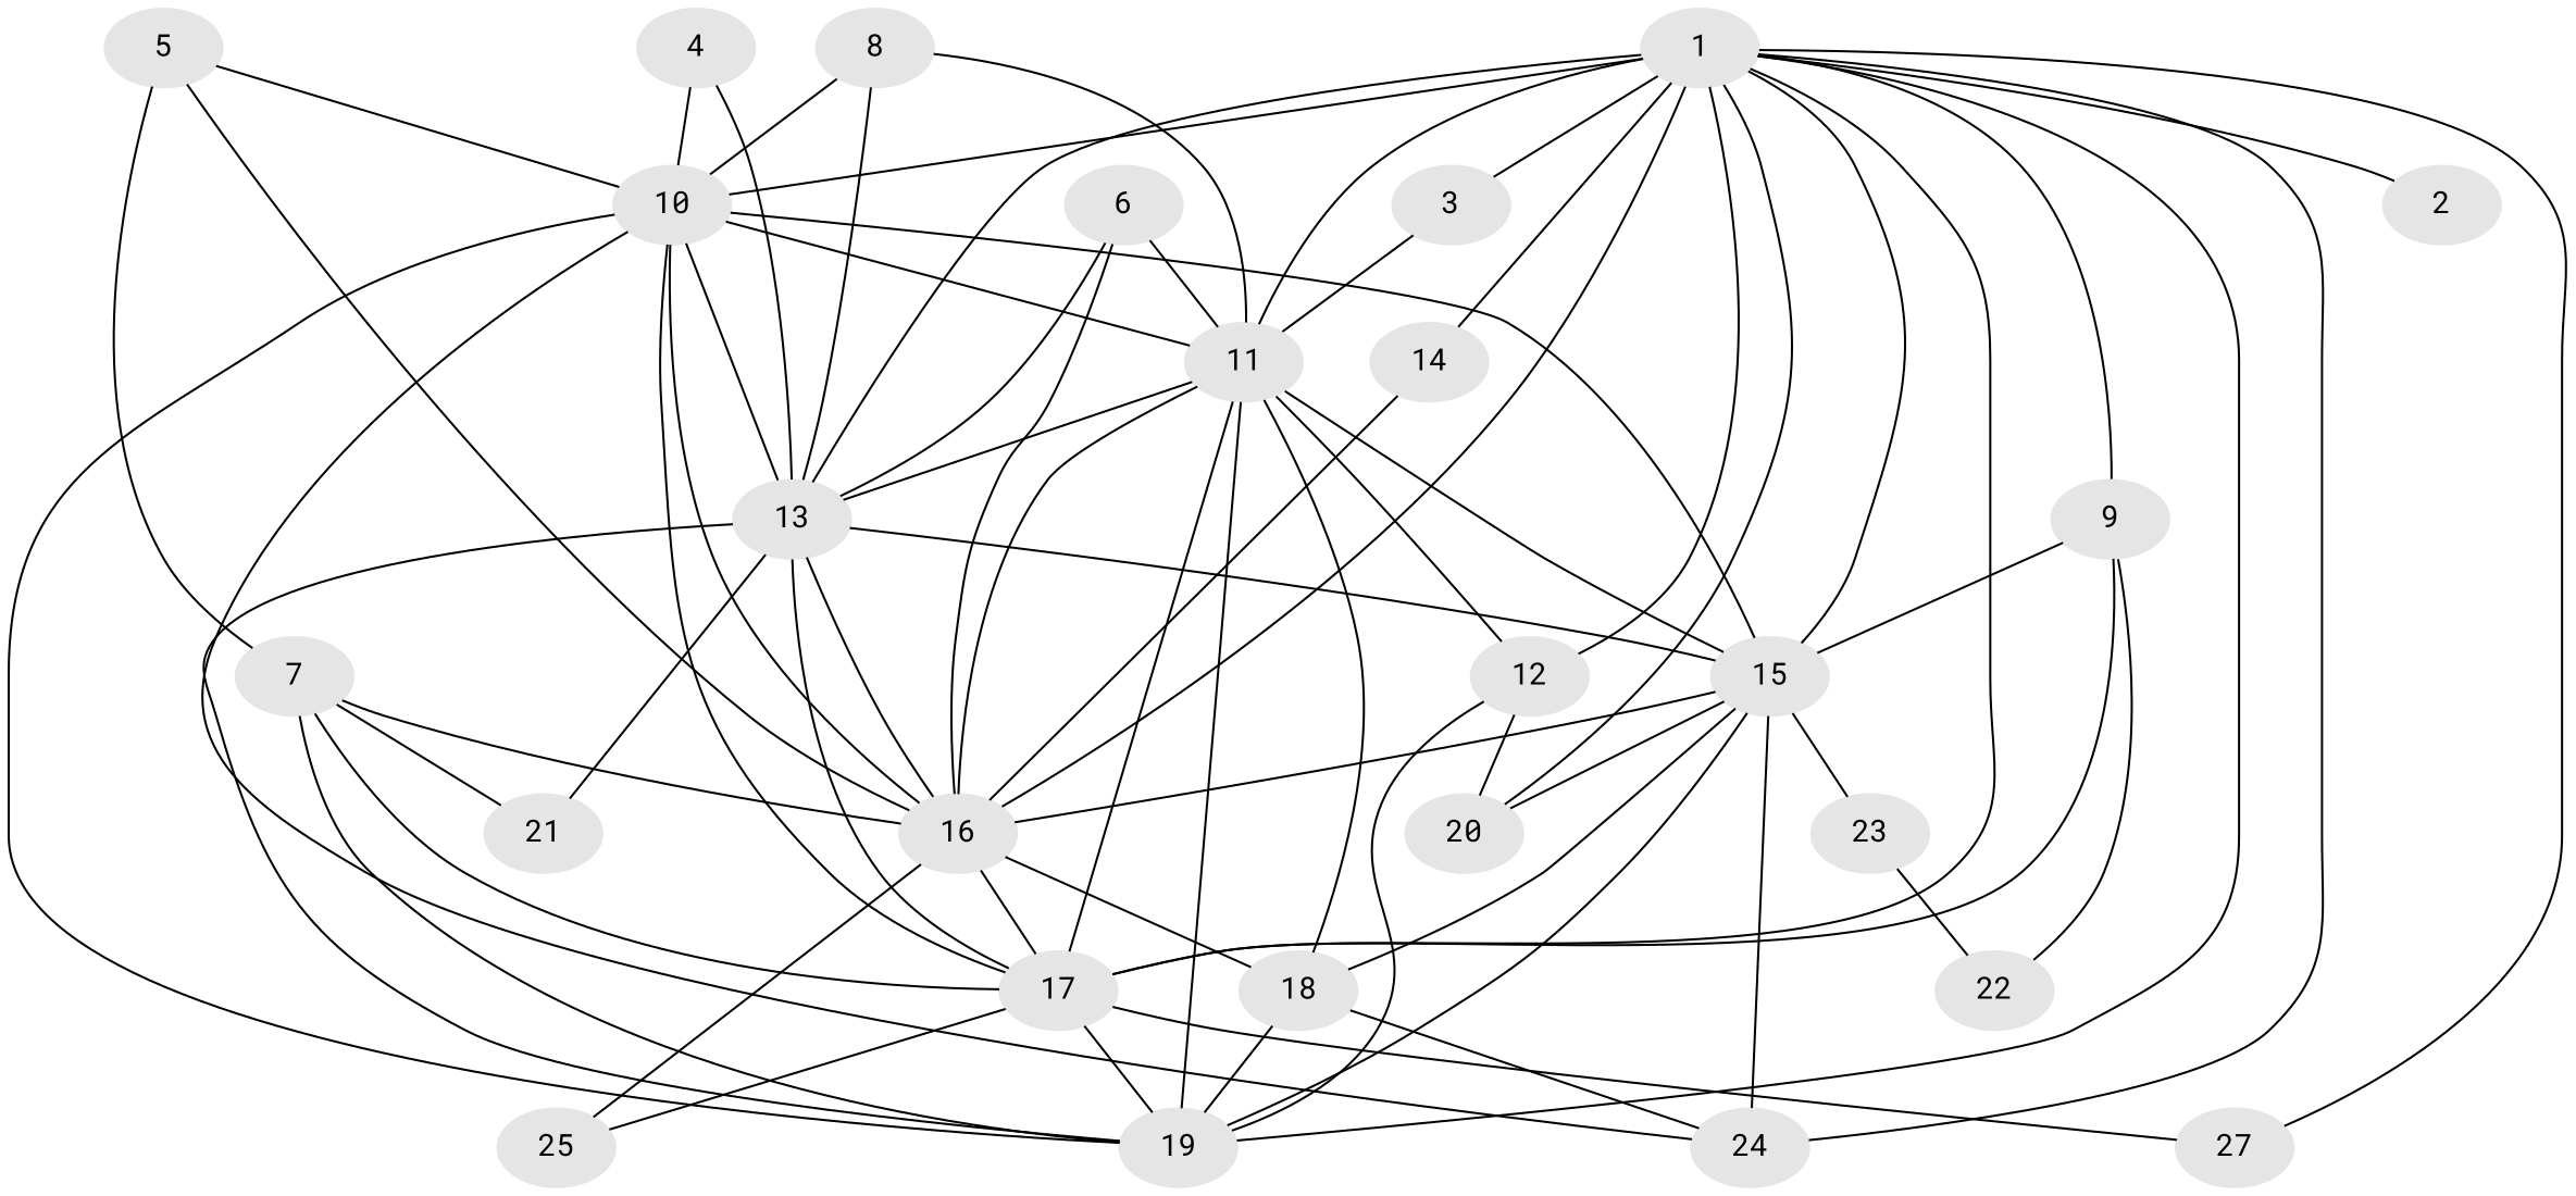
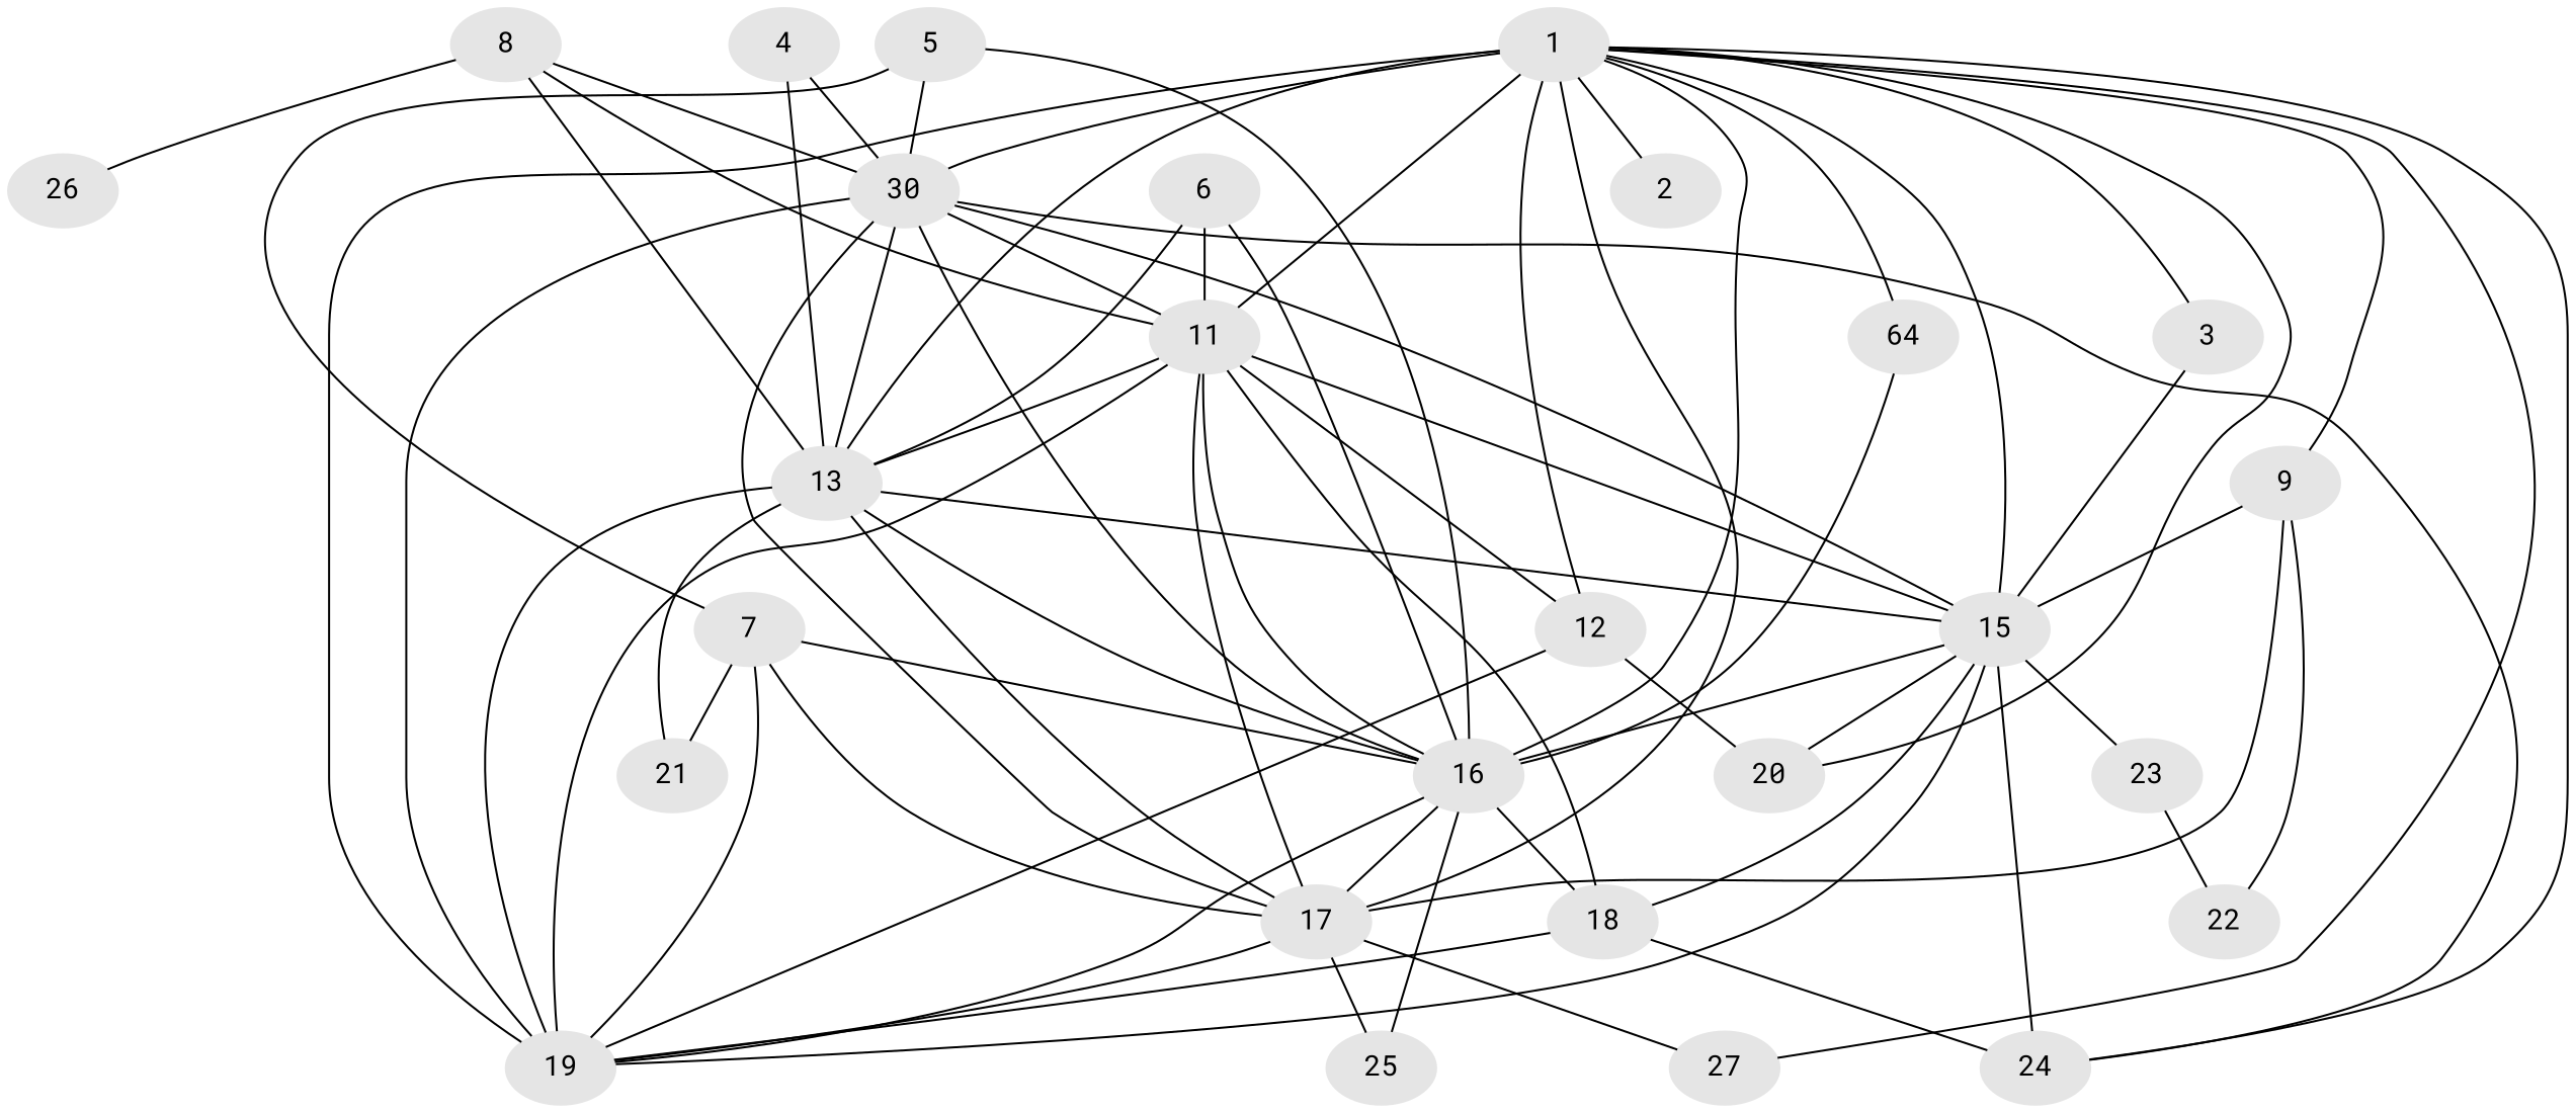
  graph {
    fontname="Roboto Mono"
    node [color=gray90 fontname="Roboto Mono" style=filled]
    edge [fontname="Roboto Mono" weight=1.0]
    1
    2
    3
    9
-   10
+   10 [label=30]
    11
    12
    13
-   14
+   14 [label=64]
    15
    16
    17
    19
    20
    24
    27
    22
    18
    21
    23
    25
    4
    5
    7
    6
    8
+   26
    1 -- 2
    1 -- 3
    1 -- 9
    1 -- 10 [weight=3.0]
    1 -- 11 [weight=3.0]
    1 -- 12
    1 -- 13 [weight=4.0]
    1 -- 14
    1 -- 15 [weight=4.0]
    1 -- 16 [weight=4.0]
    1 -- 17 [weight=3.0]
    1 -- 19 [weight=3.0]
    1 -- 20
    1 -- 24
    1 -- 27
-   3 -- 11
+   3 -- 15
    9 -- 15
    9 -- 17
    9 -- 22
    10 -- 11
    10 -- 13 [weight=2.0]
    10 -- 15
    10 -- 16
    10 -- 17
    10 -- 19 [weight=2.0]
    10 -- 24
    11 -- 12
    11 -- 13 [weight=2.0]
    11 -- 15
    11 -- 16
    11 -- 17 [weight=2.0]
    11 -- 19 [weight=2.0]
    11 -- 18
    12 -- 19
    12 -- 20
    13 -- 15
    13 -- 16
    13 -- 17
    13 -- 19 [weight=2.0]
    13 -- 21
    14 -- 16
    15 -- 16 [weight=3.0]
    15 -- 19
    15 -- 20
    15 -- 24 [weight=2.0]
    15 -- 18
    15 -- 23
    16 -- 17
+   16 -- 19
    16 -- 18
    16 -- 25
    17 -- 19 [weight=2.0]
    17 -- 27
    17 -- 25
    18 -- 19 [weight=2.0]
    18 -- 24
    23 -- 22
    4 -- 10
    4 -- 13
    5 -- 10
    5 -- 16
    5 -- 7
    7 -- 16
    7 -- 17
    7 -- 19
    7 -- 21
    6 -- 11
    6 -- 13
    6 -- 16
    8 -- 10
    8 -- 11
    8 -- 13
+   8 -- 26
  }
